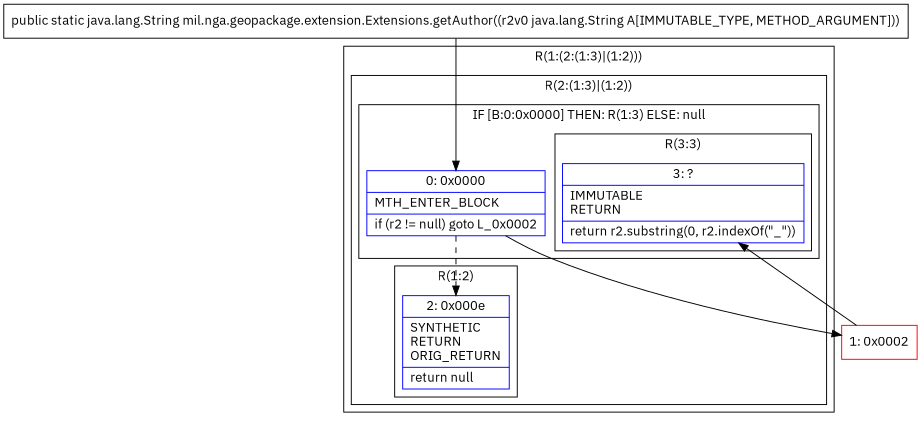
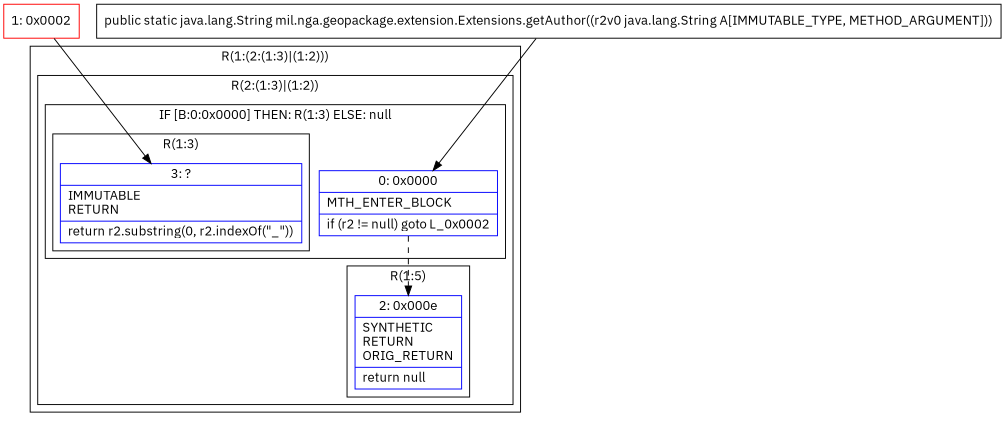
  digraph {
    fontname="IBM Plex Sans"
    node [color=blue fontname="IBM Plex Sans" shape=record]
    edge [fontname="IBM Plex Sans"]
    n1 [label="{3\:\ ?|IMMUTABLE\lRETURN\l|return r2.substring(0, r2.indexOf(\"_\"))\l}"]
    n2 [label="{0\:\ 0x0000|MTH_ENTER_BLOCK\l|if (r2 != null) goto L_0x0002\l}"]
    n3 [label="{2\:\ 0x000e|SYNTHETIC\lRETURN\lORIG_RETURN\l|return null\l}"]
    n4 [color=red label="{1\:\ 0x0002}"]
    n5 [label="{public static java.lang.String mil.nga.geopackage.extension.Extensions.getAuthor((r2v0 java.lang.String A[IMMUTABLE_TYPE, METHOD_ARGUMENT])) }" color=""]
    subgraph cluster_1 {
      label="R(1:(2:(1:3)|(1:2)))"
      subgraph cluster_2 {
        label="R(2:(1:3)|(1:2))"
        subgraph cluster_3 {
          label="IF [B:0:0x0000] THEN: R(1:3) ELSE: null"
          n2
          subgraph cluster_4 {
-           label="R(3:3)"
+           label="R(1:3)"
            n1
          }
        }
        subgraph cluster_5 {
-         label="R(1:2)"
+         label="R(1:5)"
          n3
        }
      }
    }
    n2 -> n3 [style=dashed]
-   n2 -> n4
    n4 -> n1
    n5 -> n2
  }
